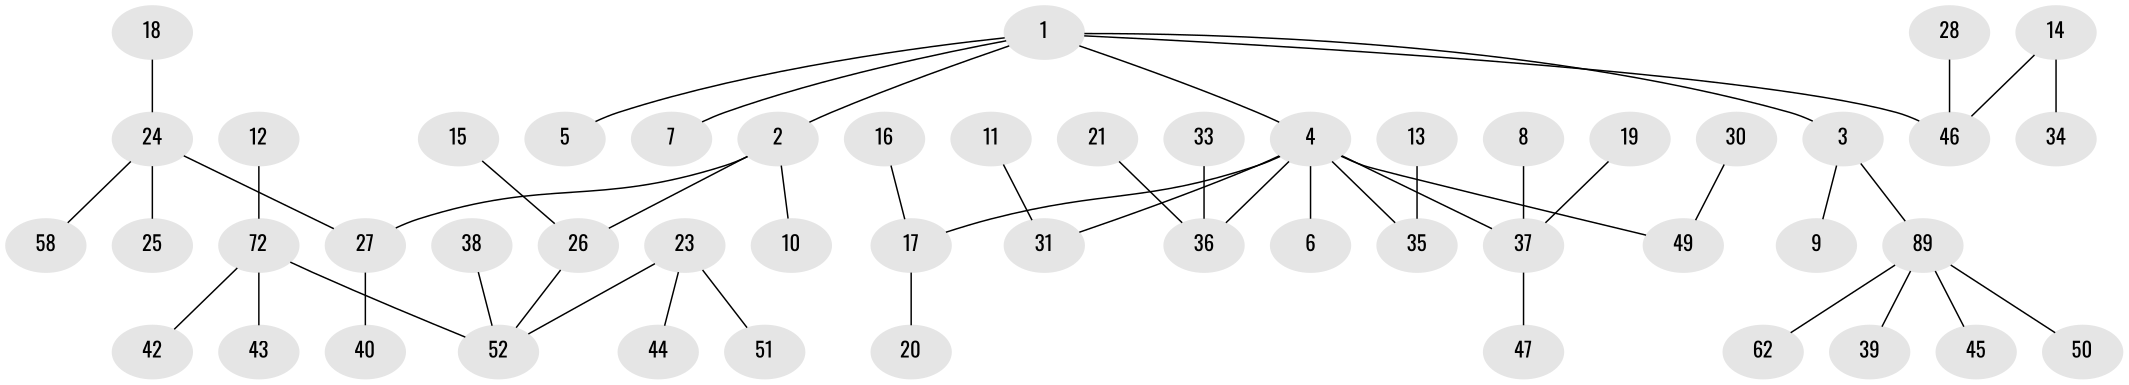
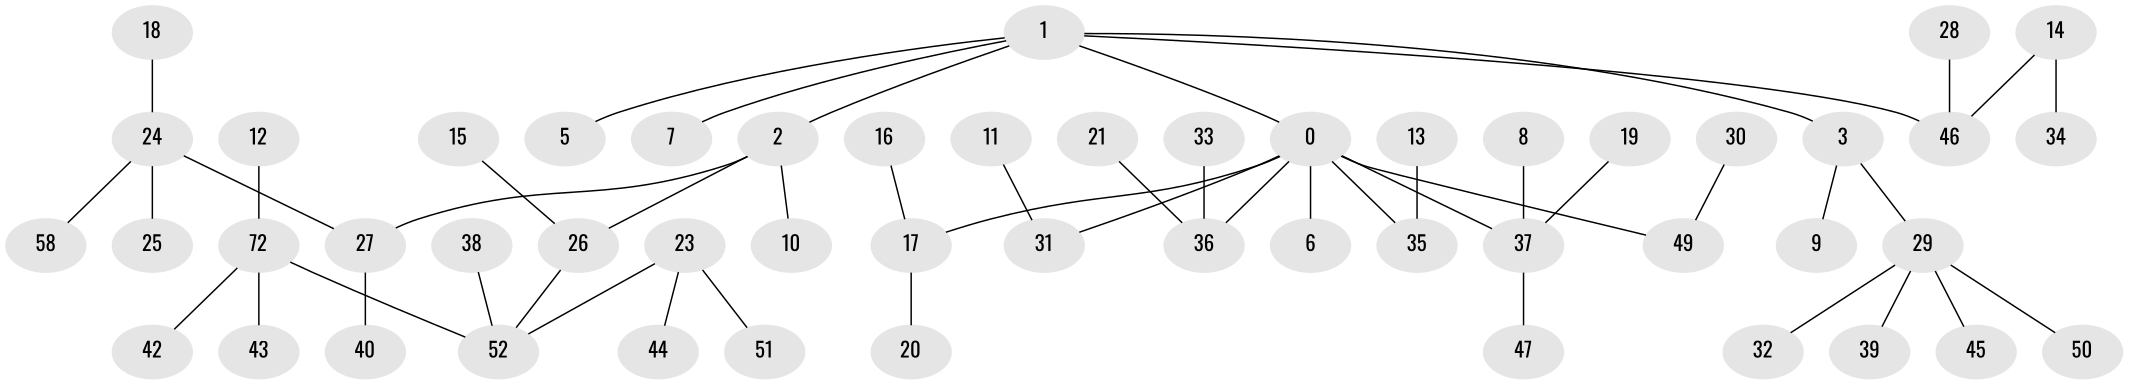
  graph {
    fontname=Oswald
    node [color=gray90 fontname=Oswald style=filled]
    edge [fontname=Oswald weight=1.0]
    1
    2
    3
-   4
+   4 [label=0]
    5
    7
    46
    10
    26
    27
    9
-   29 [label=89]
+   29
    6
    17
    31
    35
    36
    37
    49
    52
    40
-   32 [label=62]
+   32
    39
    45
    50
    20
    47
    8
    11
    n30 [label=72]
    12
    42
    43
    13
    14
    34
    15
    16
    18
    24
    25
    n42 [label=58]
    19
    21
    23
    44
    51
    28
    30
    33
    38
    1 -- 2
    1 -- 3
    1 -- 4
    1 -- 5
    1 -- 7
    1 -- 46
    2 -- 10
    2 -- 26
    2 -- 27
    3 -- 9
    3 -- 29
    4 -- 6
    4 -- 17
    4 -- 31
    4 -- 35
    4 -- 36
    4 -- 37
    4 -- 49
    26 -- 52
    27 -- 40
    29 -- 32
    29 -- 39
    29 -- 45
    29 -- 50
    17 -- 20
    37 -- 47
    8 -- 37
    11 -- 31
    n30 -- 52
    n30 -- 42
    n30 -- 43
    12 -- n30
    13 -- 35
    14 -- 46
    14 -- 34
    15 -- 26
    16 -- 17
    18 -- 24
    24 -- 27
    24 -- 25
    24 -- n42
    19 -- 37
    21 -- 36
    23 -- 52
    23 -- 44
    23 -- 51
    28 -- 46
    30 -- 49
    33 -- 36
    38 -- 52
  }
